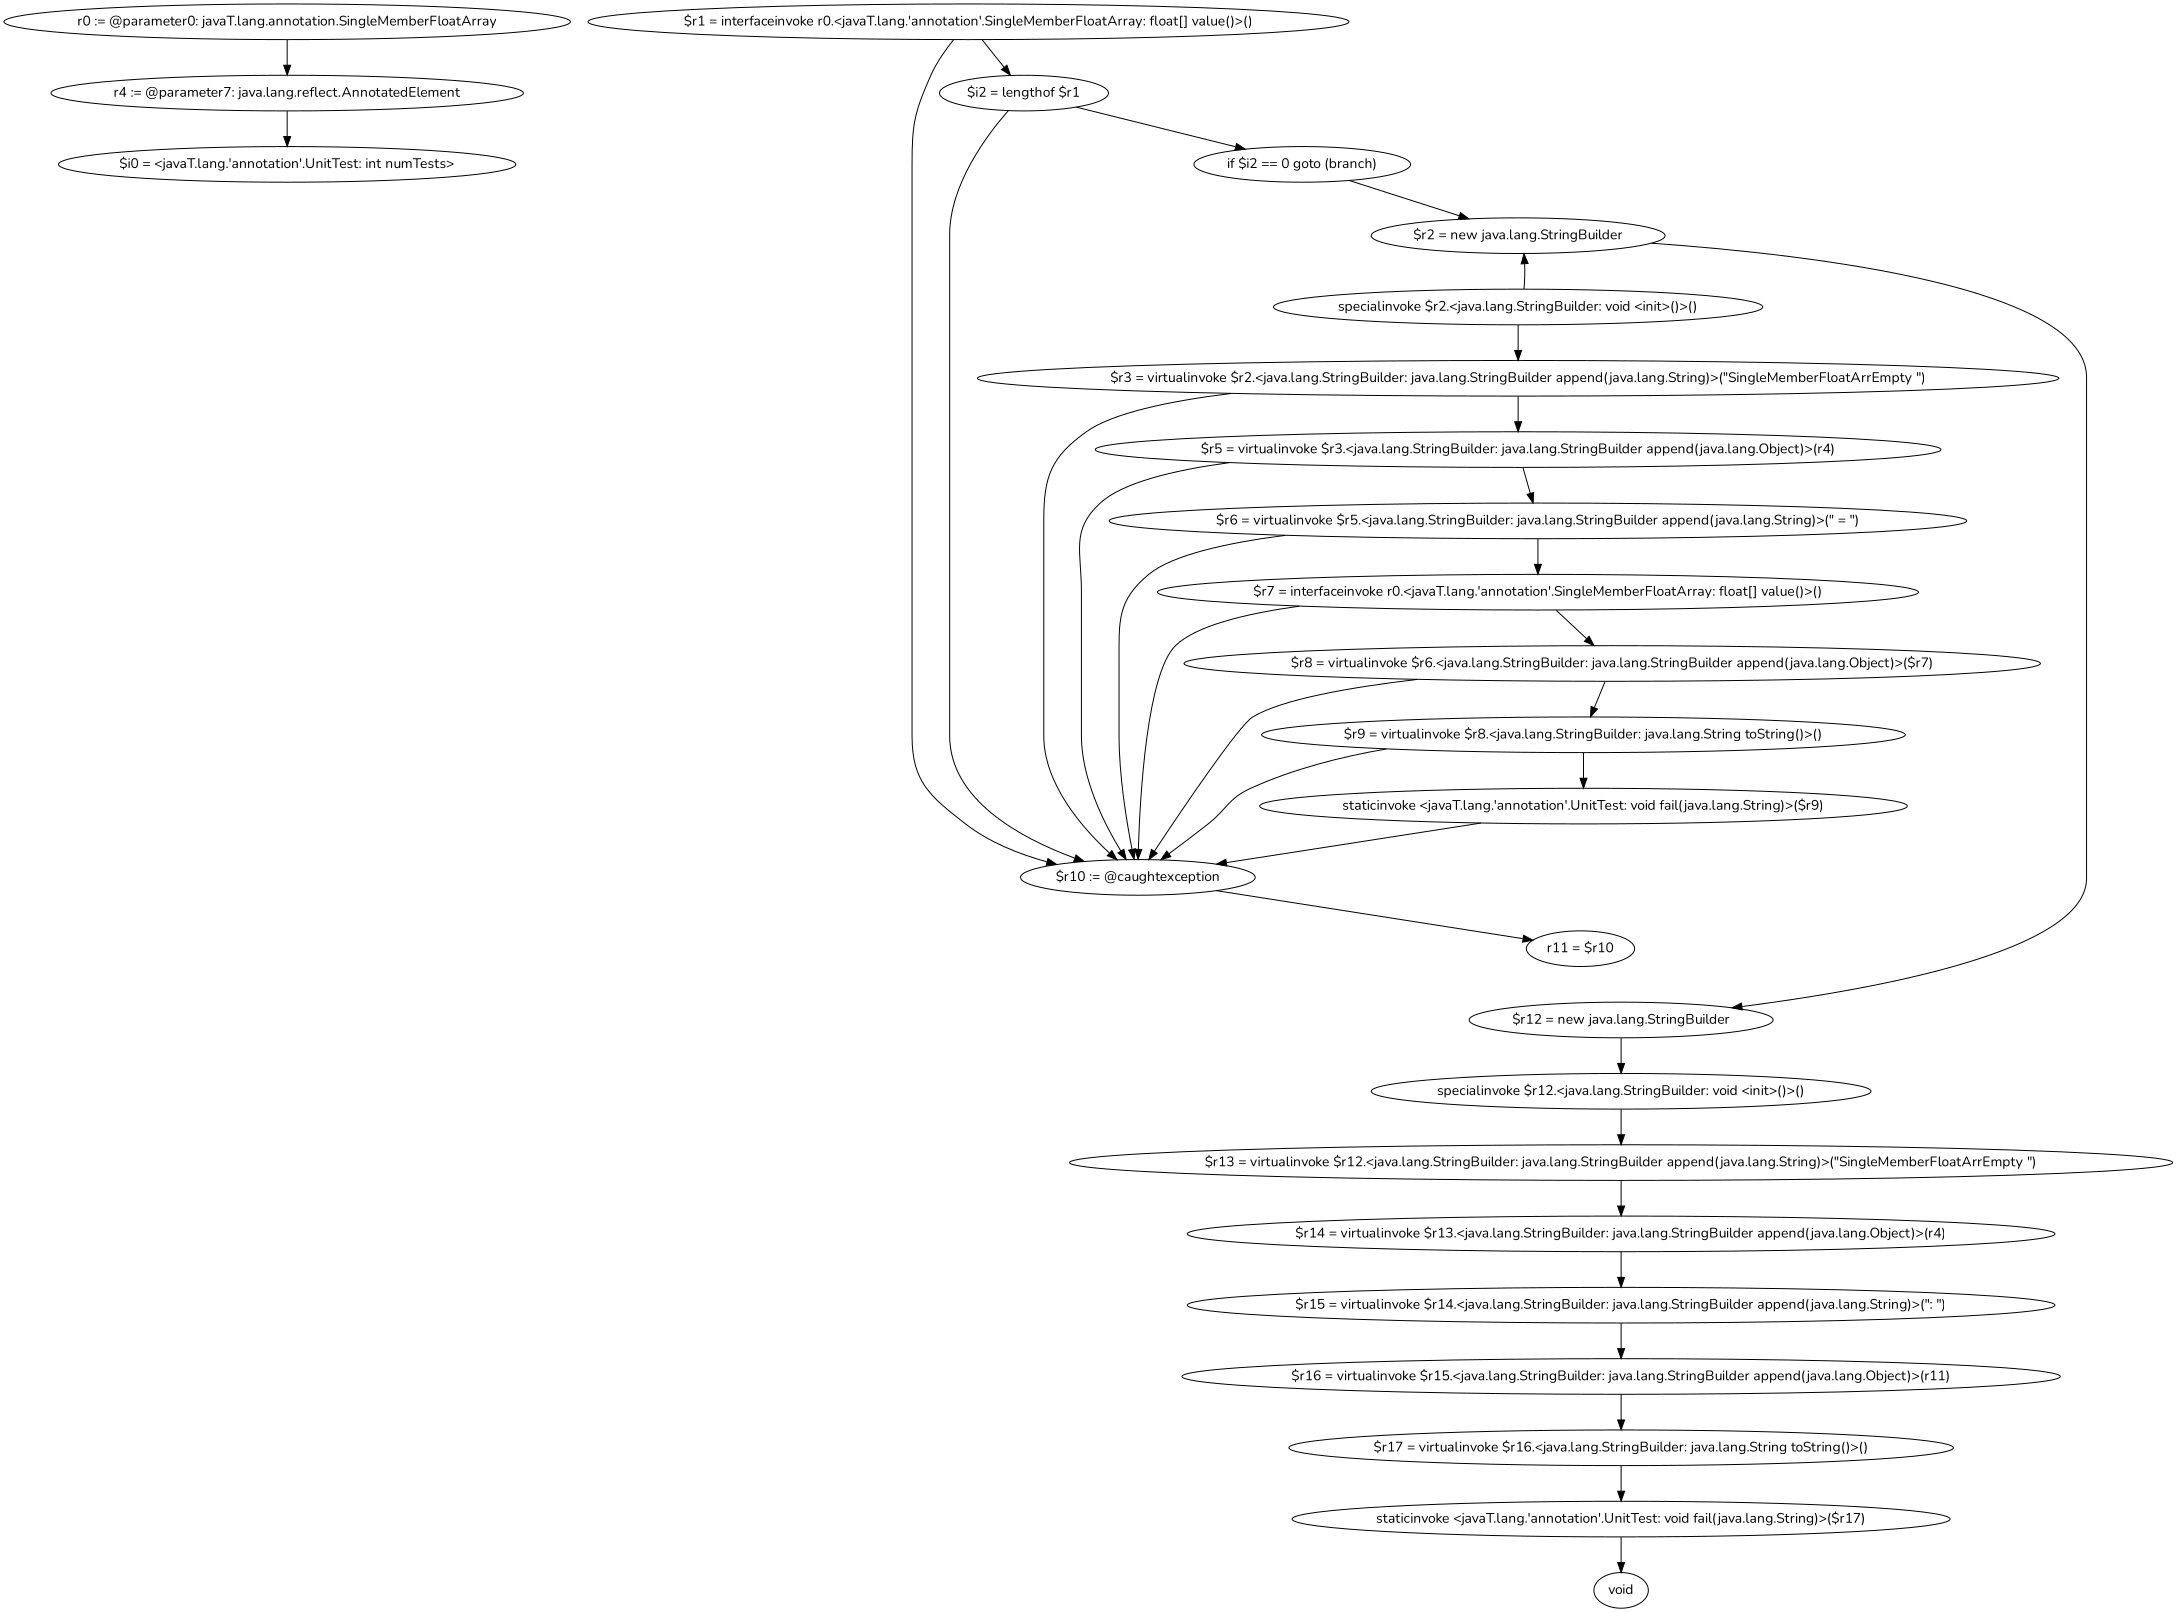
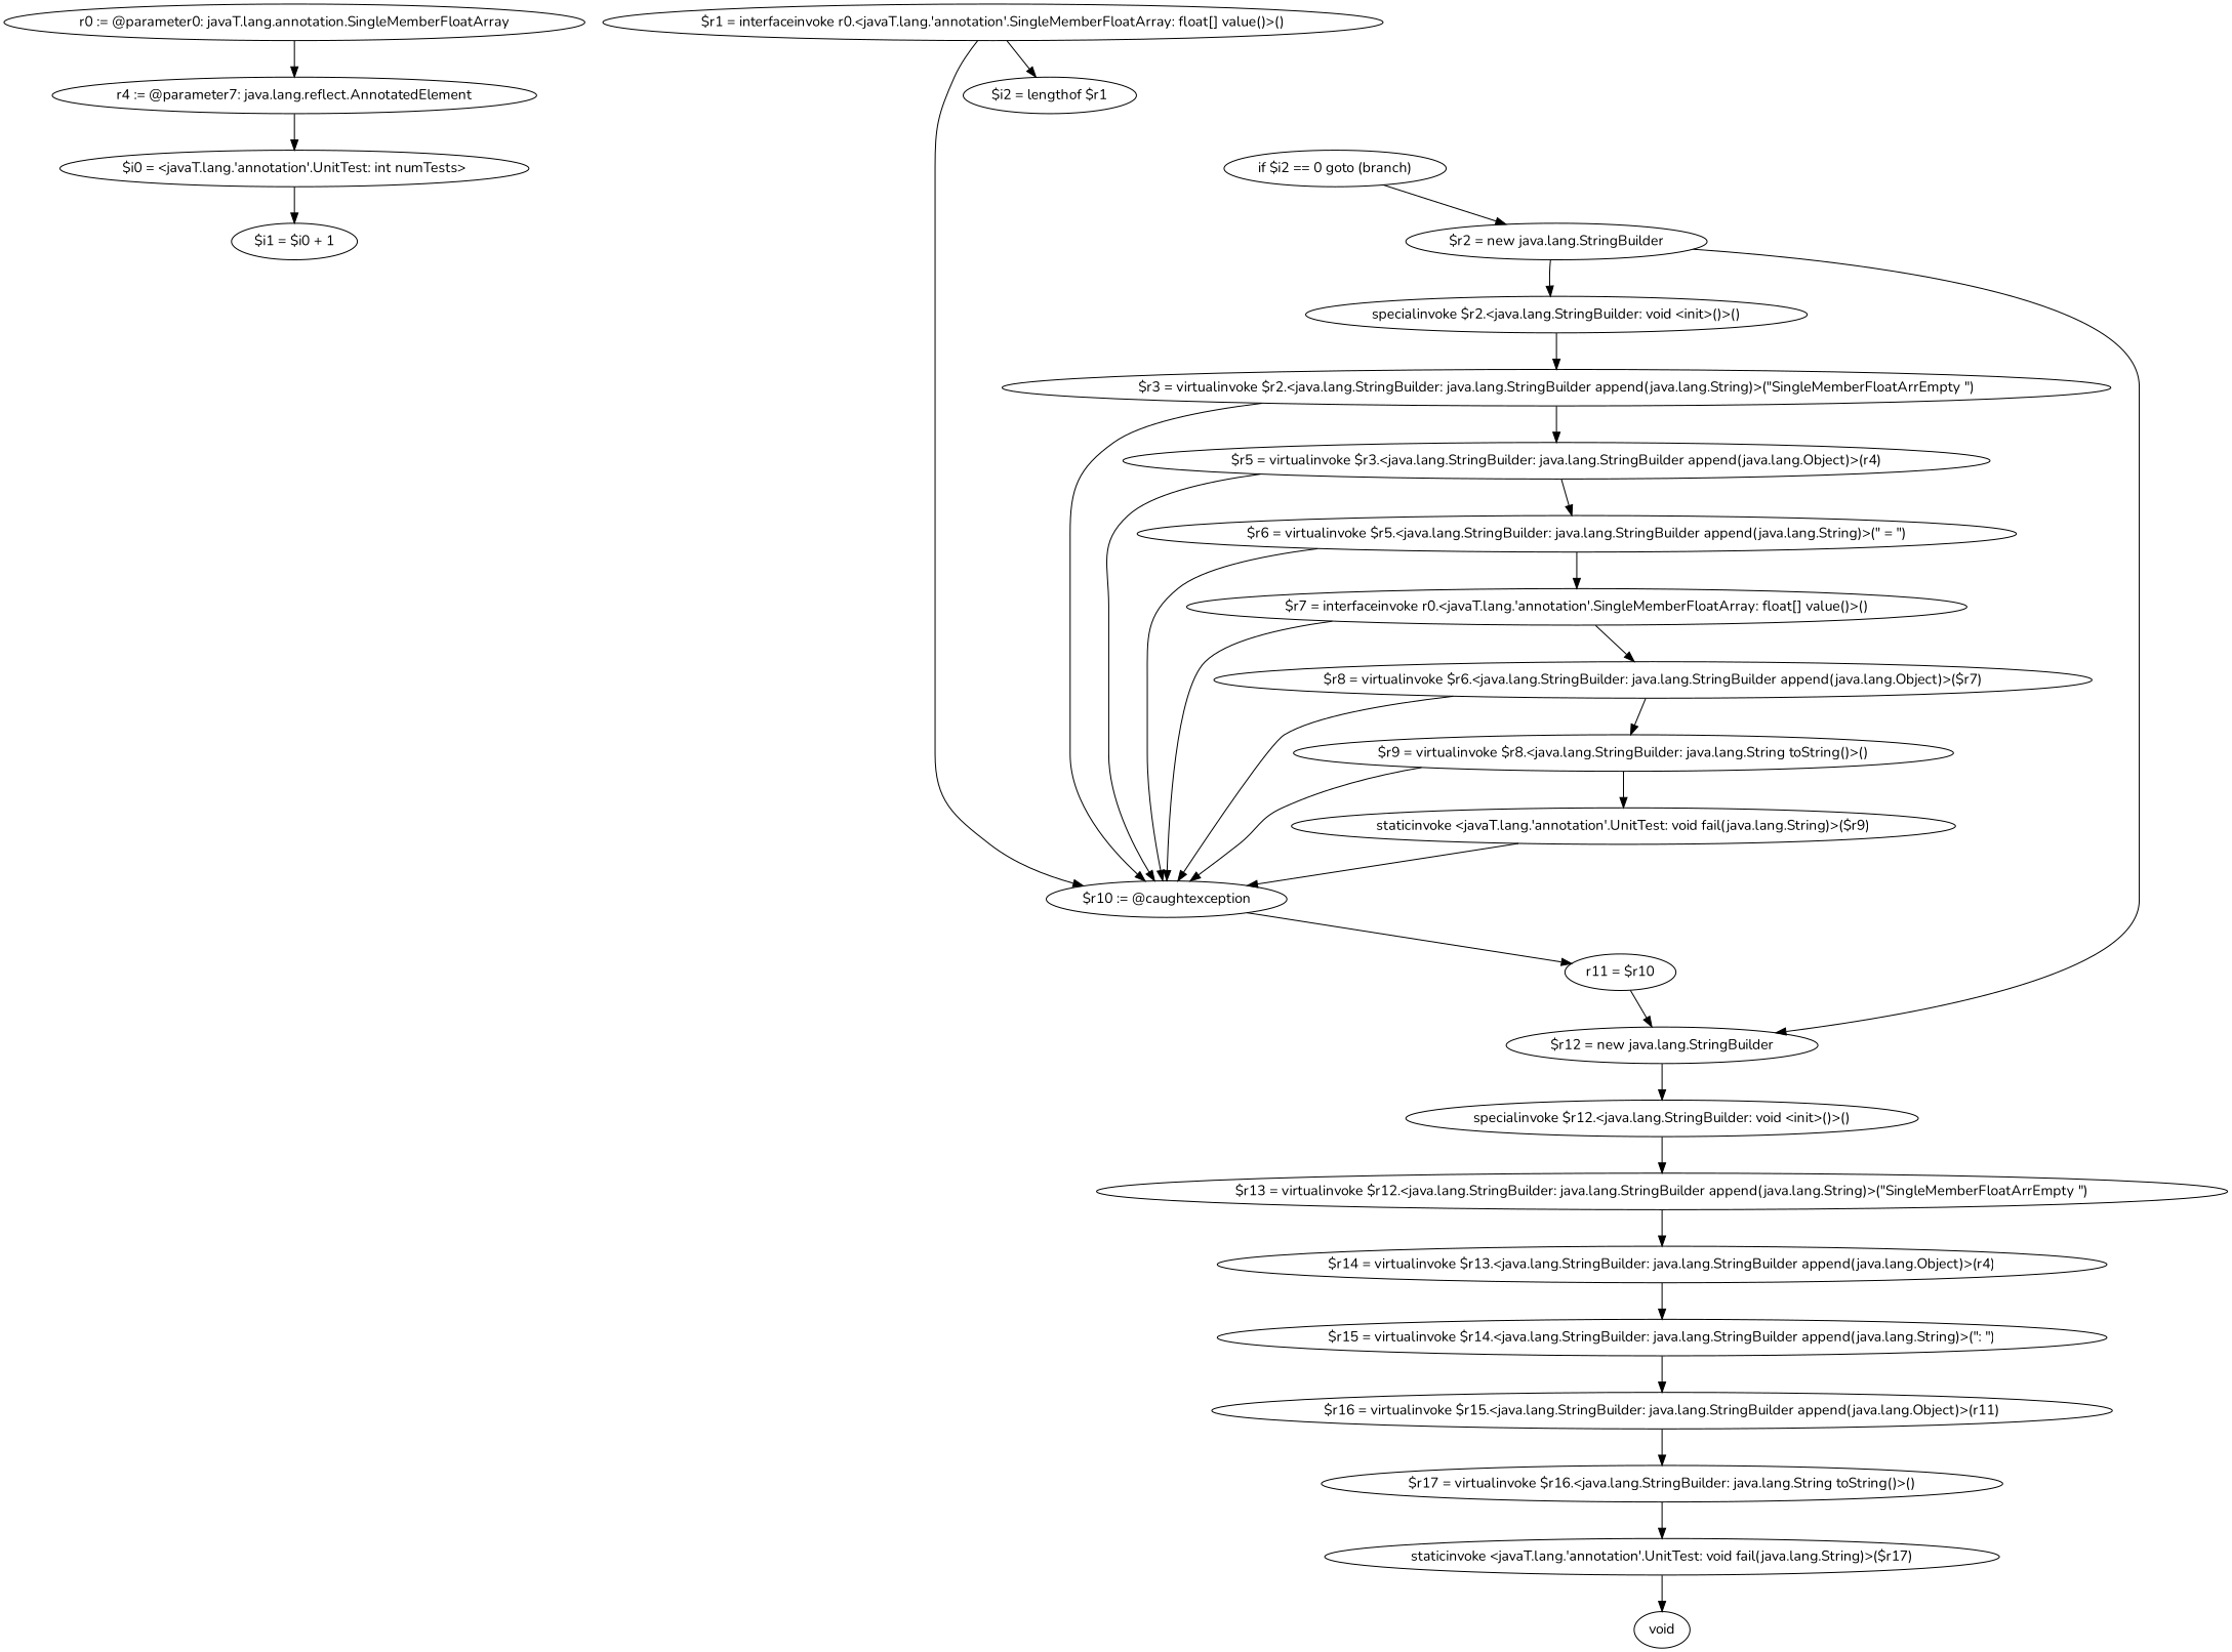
  digraph {
    fontname=Nunito
    node [fontname=Nunito]
    edge [fontname=Nunito]
    n1 [label="r4 := @parameter7: java.lang.reflect.AnnotatedElement"]
    "r0 := @parameter0: javaT.lang.annotation.SingleMemberFloatArray"
    "$i0 = <javaT.lang.'annotation'.UnitTest: int numTests>"
+   "$i1 = $i0 + 1"
    "$r1 = interfaceinvoke r0.<javaT.lang.'annotation'.SingleMemberFloatArray: float[] value()>()"
    "$r10 := @caughtexception"
    "$i2 = lengthof $r1"
    "r11 = $r10"
    "if $i2 == 0 goto (branch)"
    "$r2 = new java.lang.StringBuilder"
    "specialinvoke $r2.<java.lang.StringBuilder: void <init>()>()"
    "$r12 = new java.lang.StringBuilder"
    "$r3 = virtualinvoke $r2.<java.lang.StringBuilder: java.lang.StringBuilder append(java.lang.String)>(\"SingleMemberFloatArrEmpty \")"
    "$r5 = virtualinvoke $r3.<java.lang.StringBuilder: java.lang.StringBuilder append(java.lang.Object)>(r4)"
    "$r6 = virtualinvoke $r5.<java.lang.StringBuilder: java.lang.StringBuilder append(java.lang.String)>(\" = \")"
    "$r7 = interfaceinvoke r0.<javaT.lang.'annotation'.SingleMemberFloatArray: float[] value()>()"
    "$r8 = virtualinvoke $r6.<java.lang.StringBuilder: java.lang.StringBuilder append(java.lang.Object)>($r7)"
    "$r9 = virtualinvoke $r8.<java.lang.StringBuilder: java.lang.String toString()>()"
    "staticinvoke <javaT.lang.'annotation'.UnitTest: void fail(java.lang.String)>($r9)"
    n20 [label=void]
    "specialinvoke $r12.<java.lang.StringBuilder: void <init>()>()"
    "$r13 = virtualinvoke $r12.<java.lang.StringBuilder: java.lang.StringBuilder append(java.lang.String)>(\"SingleMemberFloatArrEmpty \")"
    "$r14 = virtualinvoke $r13.<java.lang.StringBuilder: java.lang.StringBuilder append(java.lang.Object)>(r4)"
    "$r15 = virtualinvoke $r14.<java.lang.StringBuilder: java.lang.StringBuilder append(java.lang.String)>(\": \")"
    "$r16 = virtualinvoke $r15.<java.lang.StringBuilder: java.lang.StringBuilder append(java.lang.Object)>(r11)"
    "$r17 = virtualinvoke $r16.<java.lang.StringBuilder: java.lang.String toString()>()"
    "staticinvoke <javaT.lang.'annotation'.UnitTest: void fail(java.lang.String)>($r17)"
    n1 -> "$i0 = <javaT.lang.'annotation'.UnitTest: int numTests>"
    "r0 := @parameter0: javaT.lang.annotation.SingleMemberFloatArray" -> n1
+   "$i0 = <javaT.lang.'annotation'.UnitTest: int numTests>" -> "$i1 = $i0 + 1"
    "$r1 = interfaceinvoke r0.<javaT.lang.'annotation'.SingleMemberFloatArray: float[] value()>()" -> "$r10 := @caughtexception"
    "$r1 = interfaceinvoke r0.<javaT.lang.'annotation'.SingleMemberFloatArray: float[] value()>()" -> "$i2 = lengthof $r1"
    "$r10 := @caughtexception" -> "r11 = $r10"
-   "$i2 = lengthof $r1" -> "$r10 := @caughtexception"
-   "$i2 = lengthof $r1" -> "if $i2 == 0 goto (branch)"
+   "r11 = $r10" -> "$r12 = new java.lang.StringBuilder"
    "if $i2 == 0 goto (branch)" -> "$r2 = new java.lang.StringBuilder"
-   "specialinvoke $r2.<java.lang.StringBuilder: void <init>()>()" -> "$r2 = new java.lang.StringBuilder"
+   "$r2 = new java.lang.StringBuilder" -> "specialinvoke $r2.<java.lang.StringBuilder: void <init>()>()"
    "$r2 = new java.lang.StringBuilder" -> "$r12 = new java.lang.StringBuilder"
    "specialinvoke $r2.<java.lang.StringBuilder: void <init>()>()" -> "$r3 = virtualinvoke $r2.<java.lang.StringBuilder: java.lang.StringBuilder append(java.lang.String)>(\"SingleMemberFloatArrEmpty \")"
    "$r12 = new java.lang.StringBuilder" -> "specialinvoke $r12.<java.lang.StringBuilder: void <init>()>()"
    "$r3 = virtualinvoke $r2.<java.lang.StringBuilder: java.lang.StringBuilder append(java.lang.String)>(\"SingleMemberFloatArrEmpty \")" -> "$r10 := @caughtexception"
    "$r3 = virtualinvoke $r2.<java.lang.StringBuilder: java.lang.StringBuilder append(java.lang.String)>(\"SingleMemberFloatArrEmpty \")" -> "$r5 = virtualinvoke $r3.<java.lang.StringBuilder: java.lang.StringBuilder append(java.lang.Object)>(r4)"
    "$r5 = virtualinvoke $r3.<java.lang.StringBuilder: java.lang.StringBuilder append(java.lang.Object)>(r4)" -> "$r10 := @caughtexception"
    "$r5 = virtualinvoke $r3.<java.lang.StringBuilder: java.lang.StringBuilder append(java.lang.Object)>(r4)" -> "$r6 = virtualinvoke $r5.<java.lang.StringBuilder: java.lang.StringBuilder append(java.lang.String)>(\" = \")"
    "$r6 = virtualinvoke $r5.<java.lang.StringBuilder: java.lang.StringBuilder append(java.lang.String)>(\" = \")" -> "$r10 := @caughtexception"
    "$r6 = virtualinvoke $r5.<java.lang.StringBuilder: java.lang.StringBuilder append(java.lang.String)>(\" = \")" -> "$r7 = interfaceinvoke r0.<javaT.lang.'annotation'.SingleMemberFloatArray: float[] value()>()"
    "$r7 = interfaceinvoke r0.<javaT.lang.'annotation'.SingleMemberFloatArray: float[] value()>()" -> "$r10 := @caughtexception"
    "$r7 = interfaceinvoke r0.<javaT.lang.'annotation'.SingleMemberFloatArray: float[] value()>()" -> "$r8 = virtualinvoke $r6.<java.lang.StringBuilder: java.lang.StringBuilder append(java.lang.Object)>($r7)"
    "$r8 = virtualinvoke $r6.<java.lang.StringBuilder: java.lang.StringBuilder append(java.lang.Object)>($r7)" -> "$r10 := @caughtexception"
    "$r8 = virtualinvoke $r6.<java.lang.StringBuilder: java.lang.StringBuilder append(java.lang.Object)>($r7)" -> "$r9 = virtualinvoke $r8.<java.lang.StringBuilder: java.lang.String toString()>()"
    "$r9 = virtualinvoke $r8.<java.lang.StringBuilder: java.lang.String toString()>()" -> "$r10 := @caughtexception"
    "$r9 = virtualinvoke $r8.<java.lang.StringBuilder: java.lang.String toString()>()" -> "staticinvoke <javaT.lang.'annotation'.UnitTest: void fail(java.lang.String)>($r9)"
    "staticinvoke <javaT.lang.'annotation'.UnitTest: void fail(java.lang.String)>($r9)" -> "$r10 := @caughtexception"
    "specialinvoke $r12.<java.lang.StringBuilder: void <init>()>()" -> "$r13 = virtualinvoke $r12.<java.lang.StringBuilder: java.lang.StringBuilder append(java.lang.String)>(\"SingleMemberFloatArrEmpty \")"
    "$r13 = virtualinvoke $r12.<java.lang.StringBuilder: java.lang.StringBuilder append(java.lang.String)>(\"SingleMemberFloatArrEmpty \")" -> "$r14 = virtualinvoke $r13.<java.lang.StringBuilder: java.lang.StringBuilder append(java.lang.Object)>(r4)"
    "$r14 = virtualinvoke $r13.<java.lang.StringBuilder: java.lang.StringBuilder append(java.lang.Object)>(r4)" -> "$r15 = virtualinvoke $r14.<java.lang.StringBuilder: java.lang.StringBuilder append(java.lang.String)>(\": \")"
    "$r15 = virtualinvoke $r14.<java.lang.StringBuilder: java.lang.StringBuilder append(java.lang.String)>(\": \")" -> "$r16 = virtualinvoke $r15.<java.lang.StringBuilder: java.lang.StringBuilder append(java.lang.Object)>(r11)"
    "$r16 = virtualinvoke $r15.<java.lang.StringBuilder: java.lang.StringBuilder append(java.lang.Object)>(r11)" -> "$r17 = virtualinvoke $r16.<java.lang.StringBuilder: java.lang.String toString()>()"
    "$r17 = virtualinvoke $r16.<java.lang.StringBuilder: java.lang.String toString()>()" -> "staticinvoke <javaT.lang.'annotation'.UnitTest: void fail(java.lang.String)>($r17)"
    "staticinvoke <javaT.lang.'annotation'.UnitTest: void fail(java.lang.String)>($r17)" -> n20
  }
